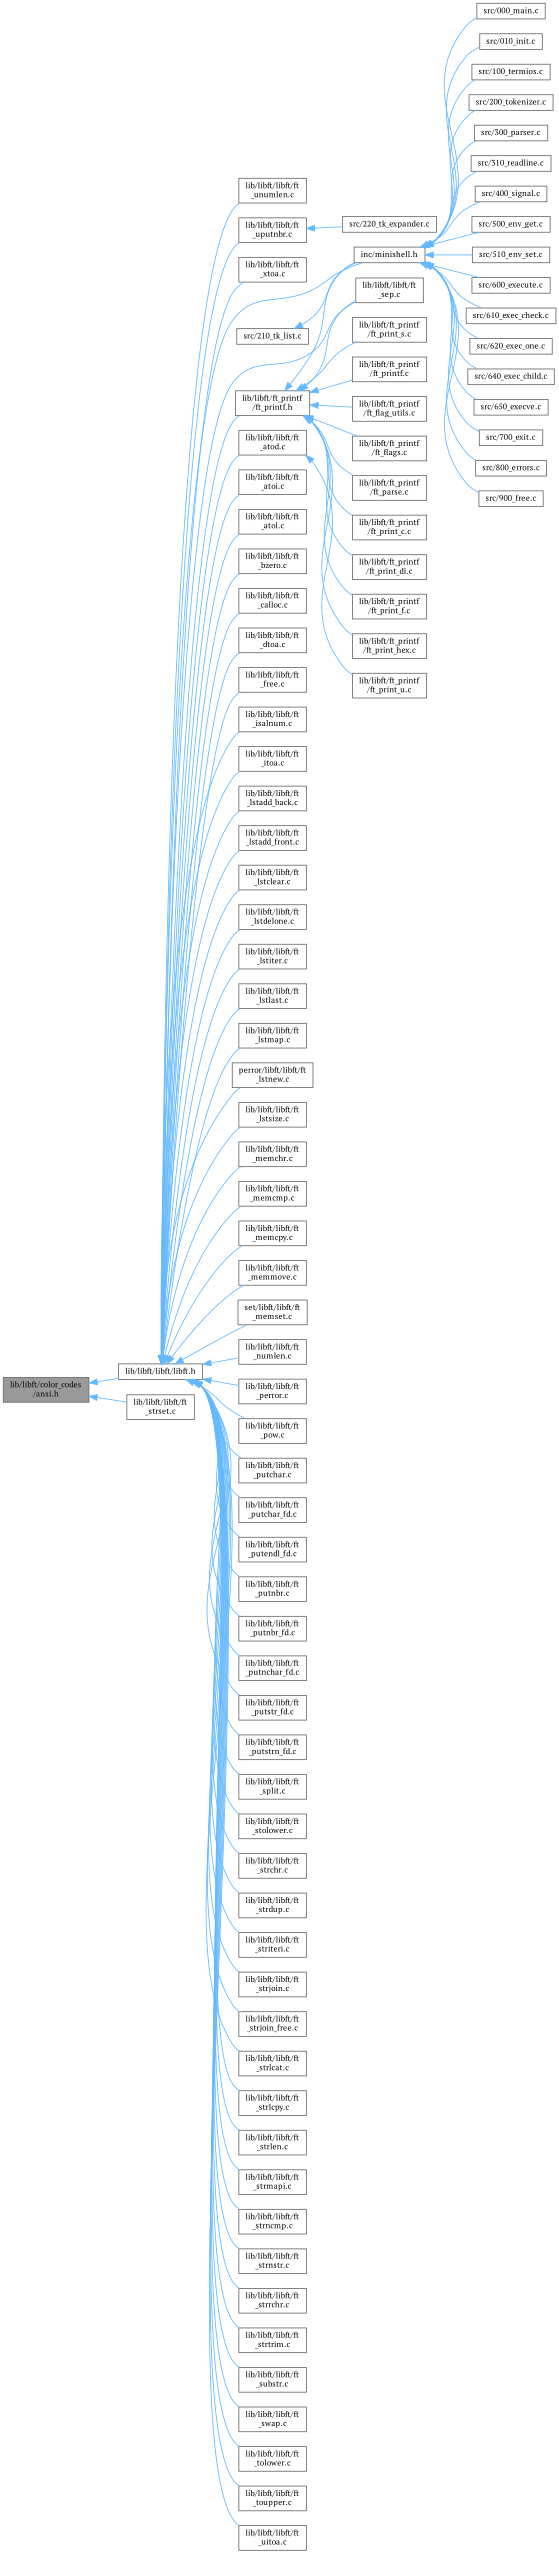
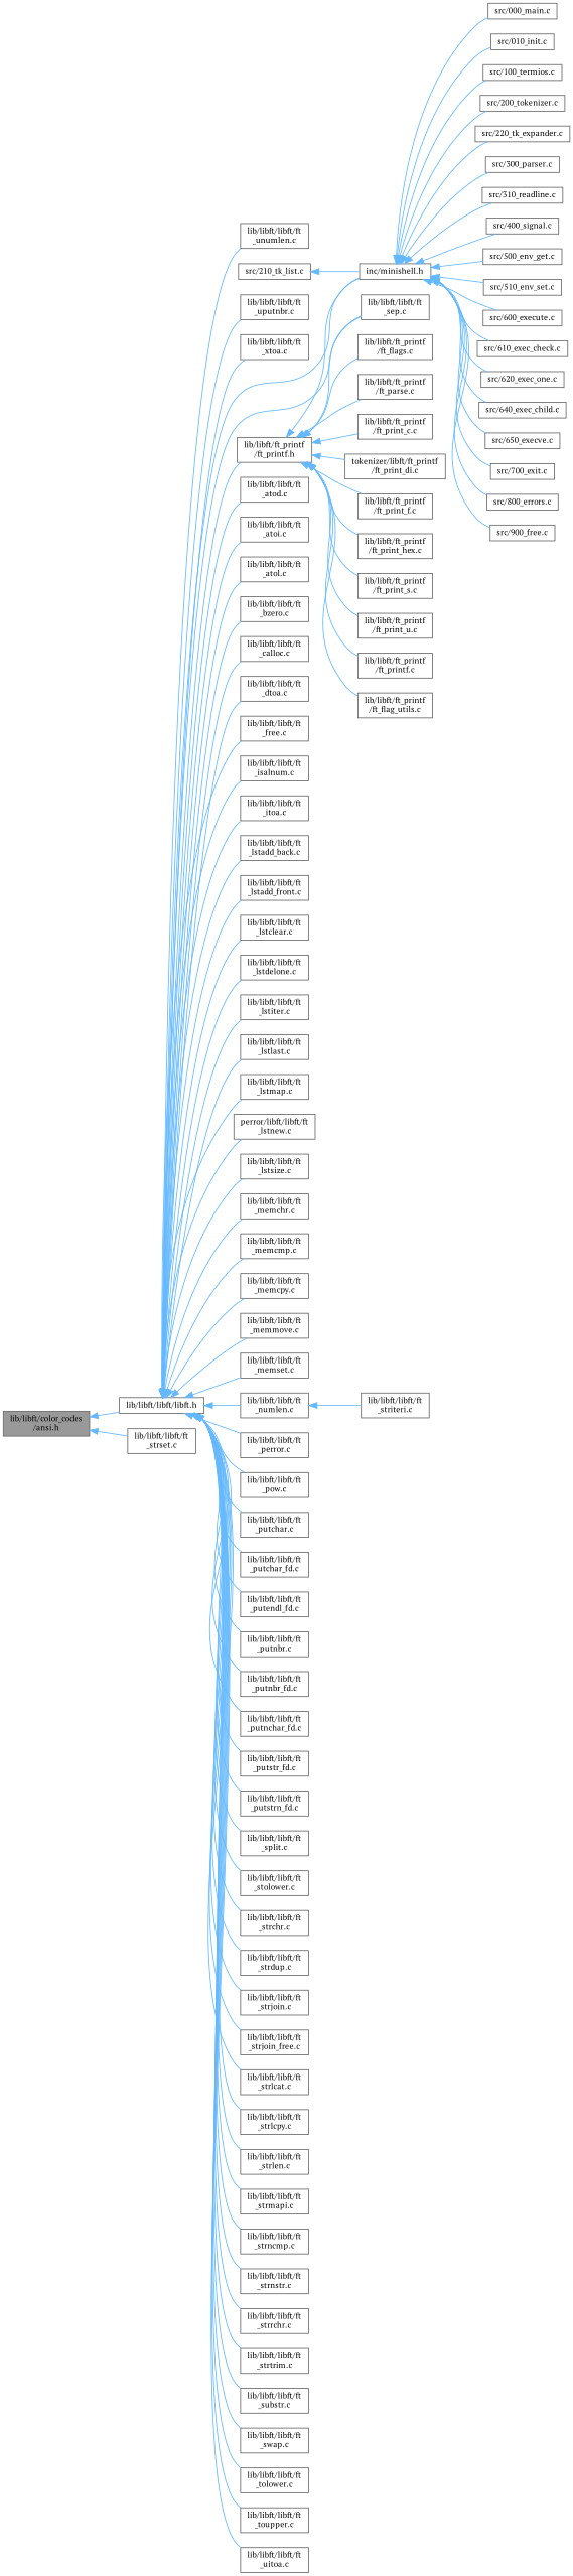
  digraph {
    fontname="PT Serif"
    rankdir=LR
    node [color=grey40 fillcolor=white fontname="PT Serif" fontsize=10 shape=box style=filled]
    edge [color=steelblue1 dir=back fontname="PT Serif" fontsize=10 labelfontname=Helvetica labelfontsize=10 style=solid]
    n1 [color=gray40 fillcolor=grey60 fontcolor=black height=0.2 label="lib/libft/color_codes\l/ansi.h" width=0.4]
    n2 [height=0.2 label="lib/libft/libft/libft.h" width=0.4]
    n3 [height=0.2 label="lib/libft/libft/ft\l_strset.c" width=0.4]
    n4 [height=0.2 label="inc/minishell.h" width=0.4]
    n5 [height=0.2 label="lib/libft/ft_printf\l/ft_printf.h" width=0.4]
    n6 [height=0.2 label="lib/libft/libft/ft\l_sep.c" width=0.4]
    n7 [height=0.2 label="lib/libft/libft/ft\l_atod.c" width=0.4]
    n8 [height=0.2 label="lib/libft/libft/ft\l_atoi.c" width=0.4]
    n9 [height=0.2 label="lib/libft/libft/ft\l_atol.c" width=0.4]
    n10 [height=0.2 label="lib/libft/libft/ft\l_bzero.c" width=0.4]
    n11 [height=0.2 label="lib/libft/libft/ft\l_calloc.c" width=0.4]
    n12 [height=0.2 label="lib/libft/libft/ft\l_dtoa.c" width=0.4]
    n13 [height=0.2 label="lib/libft/libft/ft\l_free.c" width=0.4]
    n14 [height=0.2 label="lib/libft/libft/ft\l_isalnum.c" width=0.4]
    n15 [height=0.2 label="lib/libft/libft/ft\l_itoa.c" width=0.4]
    n16 [height=0.2 label="lib/libft/libft/ft\l_lstadd_back.c" width=0.4]
    n17 [height=0.2 label="lib/libft/libft/ft\l_lstadd_front.c" width=0.4]
    n18 [height=0.2 label="lib/libft/libft/ft\l_lstclear.c" width=0.4]
    n19 [height=0.2 label="lib/libft/libft/ft\l_lstdelone.c" width=0.4]
    n20 [height=0.2 label="lib/libft/libft/ft\l_lstiter.c" width=0.4]
    n21 [height=0.2 label="lib/libft/libft/ft\l_lstlast.c" width=0.4]
    n22 [height=0.2 label="lib/libft/libft/ft\l_lstmap.c" width=0.4]
    n23 [height=0.2 label="perror/libft/libft/ft\l_lstnew.c" width=0.4]
    n24 [height=0.2 label="lib/libft/libft/ft\l_lstsize.c" width=0.4]
    n25 [height=0.2 label="lib/libft/libft/ft\l_memchr.c" width=0.4]
    n26 [height=0.2 label="lib/libft/libft/ft\l_memcmp.c" width=0.4]
    n27 [height=0.2 label="lib/libft/libft/ft\l_memcpy.c" width=0.4]
    n28 [height=0.2 label="lib/libft/libft/ft\l_memmove.c" width=0.4]
-   n29 [height=0.2 label="set/libft/libft/ft\l_memset.c" width=0.4]
+   n29 [height=0.2 label="lib/libft/libft/ft\l_memset.c" width=0.4]
    n30 [height=0.2 label="lib/libft/libft/ft\l_numlen.c" width=0.4]
    n31 [height=0.2 label="lib/libft/libft/ft\l_perror.c" width=0.4]
    n32 [height=0.2 label="lib/libft/libft/ft\l_pow.c" width=0.4]
    n33 [height=0.2 label="lib/libft/libft/ft\l_putchar.c" width=0.4]
    n34 [height=0.2 label="lib/libft/libft/ft\l_putchar_fd.c" width=0.4]
    n35 [height=0.2 label="lib/libft/libft/ft\l_putendl_fd.c" width=0.4]
    n36 [height=0.2 label="lib/libft/libft/ft\l_putnbr.c" width=0.4]
    n37 [height=0.2 label="lib/libft/libft/ft\l_putnbr_fd.c" width=0.4]
    n38 [height=0.2 label="lib/libft/libft/ft\l_putnchar_fd.c" width=0.4]
    n39 [height=0.2 label="lib/libft/libft/ft\l_putstr_fd.c" width=0.4]
    n40 [height=0.2 label="lib/libft/libft/ft\l_putstrn_fd.c" width=0.4]
    n41 [height=0.2 label="lib/libft/libft/ft\l_split.c" width=0.4]
    n42 [height=0.2 label="lib/libft/libft/ft\l_stolower.c" width=0.4]
    n43 [height=0.2 label="lib/libft/libft/ft\l_strchr.c" width=0.4]
    n44 [height=0.2 label="lib/libft/libft/ft\l_strdup.c" width=0.4]
    n45 [height=0.2 label="lib/libft/libft/ft\l_striteri.c" width=0.4]
    n46 [height=0.2 label="lib/libft/libft/ft\l_strjoin.c" width=0.4]
    n47 [height=0.2 label="lib/libft/libft/ft\l_strjoin_free.c" width=0.4]
    n48 [height=0.2 label="lib/libft/libft/ft\l_strlcat.c" width=0.4]
    n49 [height=0.2 label="lib/libft/libft/ft\l_strlcpy.c" width=0.4]
    n50 [height=0.2 label="lib/libft/libft/ft\l_strlen.c" width=0.4]
    n51 [height=0.2 label="lib/libft/libft/ft\l_strmapi.c" width=0.4]
    n52 [height=0.2 label="lib/libft/libft/ft\l_strncmp.c" width=0.4]
    n53 [height=0.2 label="lib/libft/libft/ft\l_strnstr.c" width=0.4]
    n54 [height=0.2 label="lib/libft/libft/ft\l_strrchr.c" width=0.4]
    n55 [height=0.2 label="lib/libft/libft/ft\l_strtrim.c" width=0.4]
    n56 [height=0.2 label="lib/libft/libft/ft\l_substr.c" width=0.4]
    n57 [height=0.2 label="lib/libft/libft/ft\l_swap.c" width=0.4]
    n58 [height=0.2 label="lib/libft/libft/ft\l_tolower.c" width=0.4]
    n59 [height=0.2 label="lib/libft/libft/ft\l_toupper.c" width=0.4]
    n60 [height=0.2 label="lib/libft/libft/ft\l_uitoa.c" width=0.4]
    n61 [height=0.2 label="lib/libft/libft/ft\l_unumlen.c" width=0.4]
    n62 [height=0.2 label="lib/libft/libft/ft\l_uputnbr.c" width=0.4]
    n63 [height=0.2 label="lib/libft/libft/ft\l_xtoa.c" width=0.4]
    n64 [height=0.2 label="src/000_main.c" width=0.4]
    n65 [height=0.2 label="src/010_init.c" width=0.4]
    n66 [height=0.2 label="src/100_termios.c" width=0.4]
    n67 [height=0.2 label="src/200_tokenizer.c" width=0.4]
    n68 [height=0.2 label="src/220_tk_expander.c" width=0.4]
    n69 [height=0.2 label="src/300_parser.c" width=0.4]
    n70 [height=0.2 label="src/310_readline.c" width=0.4]
    n71 [height=0.2 label="src/400_signal.c" width=0.4]
    n72 [height=0.2 label="src/500_env_get.c" width=0.4]
    n73 [height=0.2 label="src/510_env_set.c" width=0.4]
    n74 [height=0.2 label="src/600_execute.c" width=0.4]
    n75 [height=0.2 label="src/610_exec_check.c" width=0.4]
    n76 [height=0.2 label="src/620_exec_one.c" width=0.4]
    n77 [height=0.2 label="src/640_exec_child.c" width=0.4]
    n78 [height=0.2 label="src/650_execve.c" width=0.4]
    n79 [height=0.2 label="src/700_exit.c" width=0.4]
    n80 [height=0.2 label="src/800_errors.c" width=0.4]
    n81 [height=0.2 label="src/900_free.c" width=0.4]
    n82 [height=0.2 label="lib/libft/ft_printf\l/ft_flag_utils.c" width=0.4]
    n83 [height=0.2 label="lib/libft/ft_printf\l/ft_flags.c" width=0.4]
    n84 [height=0.2 label="lib/libft/ft_printf\l/ft_parse.c" width=0.4]
    n85 [height=0.2 label="lib/libft/ft_printf\l/ft_print_c.c" width=0.4]
-   n86 [height=0.2 label="lib/libft/ft_printf\l/ft_print_di.c" width=0.4]
+   n86 [height=0.2 label="tokenizer/libft/ft_printf\l/ft_print_di.c" width=0.4]
    n87 [height=0.2 label="lib/libft/ft_printf\l/ft_print_f.c" width=0.4]
    n88 [height=0.2 label="lib/libft/ft_printf\l/ft_print_hex.c" width=0.4]
    n89 [height=0.2 label="lib/libft/ft_printf\l/ft_print_s.c" width=0.4]
    n90 [height=0.2 label="lib/libft/ft_printf\l/ft_print_u.c" width=0.4]
    n91 [height=0.2 label="lib/libft/ft_printf\l/ft_printf.c" width=0.4]
    n92 [height=0.2 label="src/210_tk_list.c" width=0.4]
    n1 -> n2
    n1 -> n3
    n2 -> n4
    n2 -> n5
    n2 -> n6
    n2 -> n7
    n2 -> n8
    n2 -> n9
    n2 -> n10
    n2 -> n11
    n2 -> n12
    n2 -> n13
    n2 -> n14
    n2 -> n15
    n2 -> n16
    n2 -> n17
    n2 -> n18
    n2 -> n19
    n2 -> n20
    n2 -> n21
    n2 -> n22
    n2 -> n23
    n2 -> n24
    n2 -> n25
    n2 -> n26
    n2 -> n27
    n2 -> n28
    n2 -> n29
    n2 -> n30
    n2 -> n31
    n2 -> n32
    n2 -> n33
    n2 -> n34
    n2 -> n35
    n2 -> n36
    n2 -> n37
    n2 -> n38
    n2 -> n39
    n2 -> n40
    n2 -> n41
    n2 -> n42
    n2 -> n43
    n2 -> n44
-   n2 -> n45
+   n30 -> n45
    n2 -> n46
    n2 -> n47
    n2 -> n48
    n2 -> n49
    n2 -> n50
    n2 -> n51
    n2 -> n52
    n2 -> n53
    n2 -> n54
    n2 -> n55
    n2 -> n56
    n2 -> n57
    n2 -> n58
    n2 -> n59
    n2 -> n60
    n2 -> n61
    n2 -> n62
    n2 -> n63
    n4 -> n64
    n4 -> n65
    n4 -> n66
    n4 -> n67
-   n62 -> n68
+   n4 -> n68
    n4 -> n69
    n4 -> n70
    n4 -> n71
    n4 -> n72
    n4 -> n73
    n4 -> n74
    n4 -> n75
    n4 -> n76
    n4 -> n77
    n4 -> n78
    n4 -> n79
    n4 -> n80
    n4 -> n81
    n5 -> n4
    n5 -> n6
    n5 -> n82
    n5 -> n83
    n5 -> n84
    n5 -> n85
    n5 -> n86
    n5 -> n87
    n5 -> n88
    n5 -> n89
-   n7 -> n90
+   n5 -> n90
    n5 -> n91
    n92 -> n4
  }
